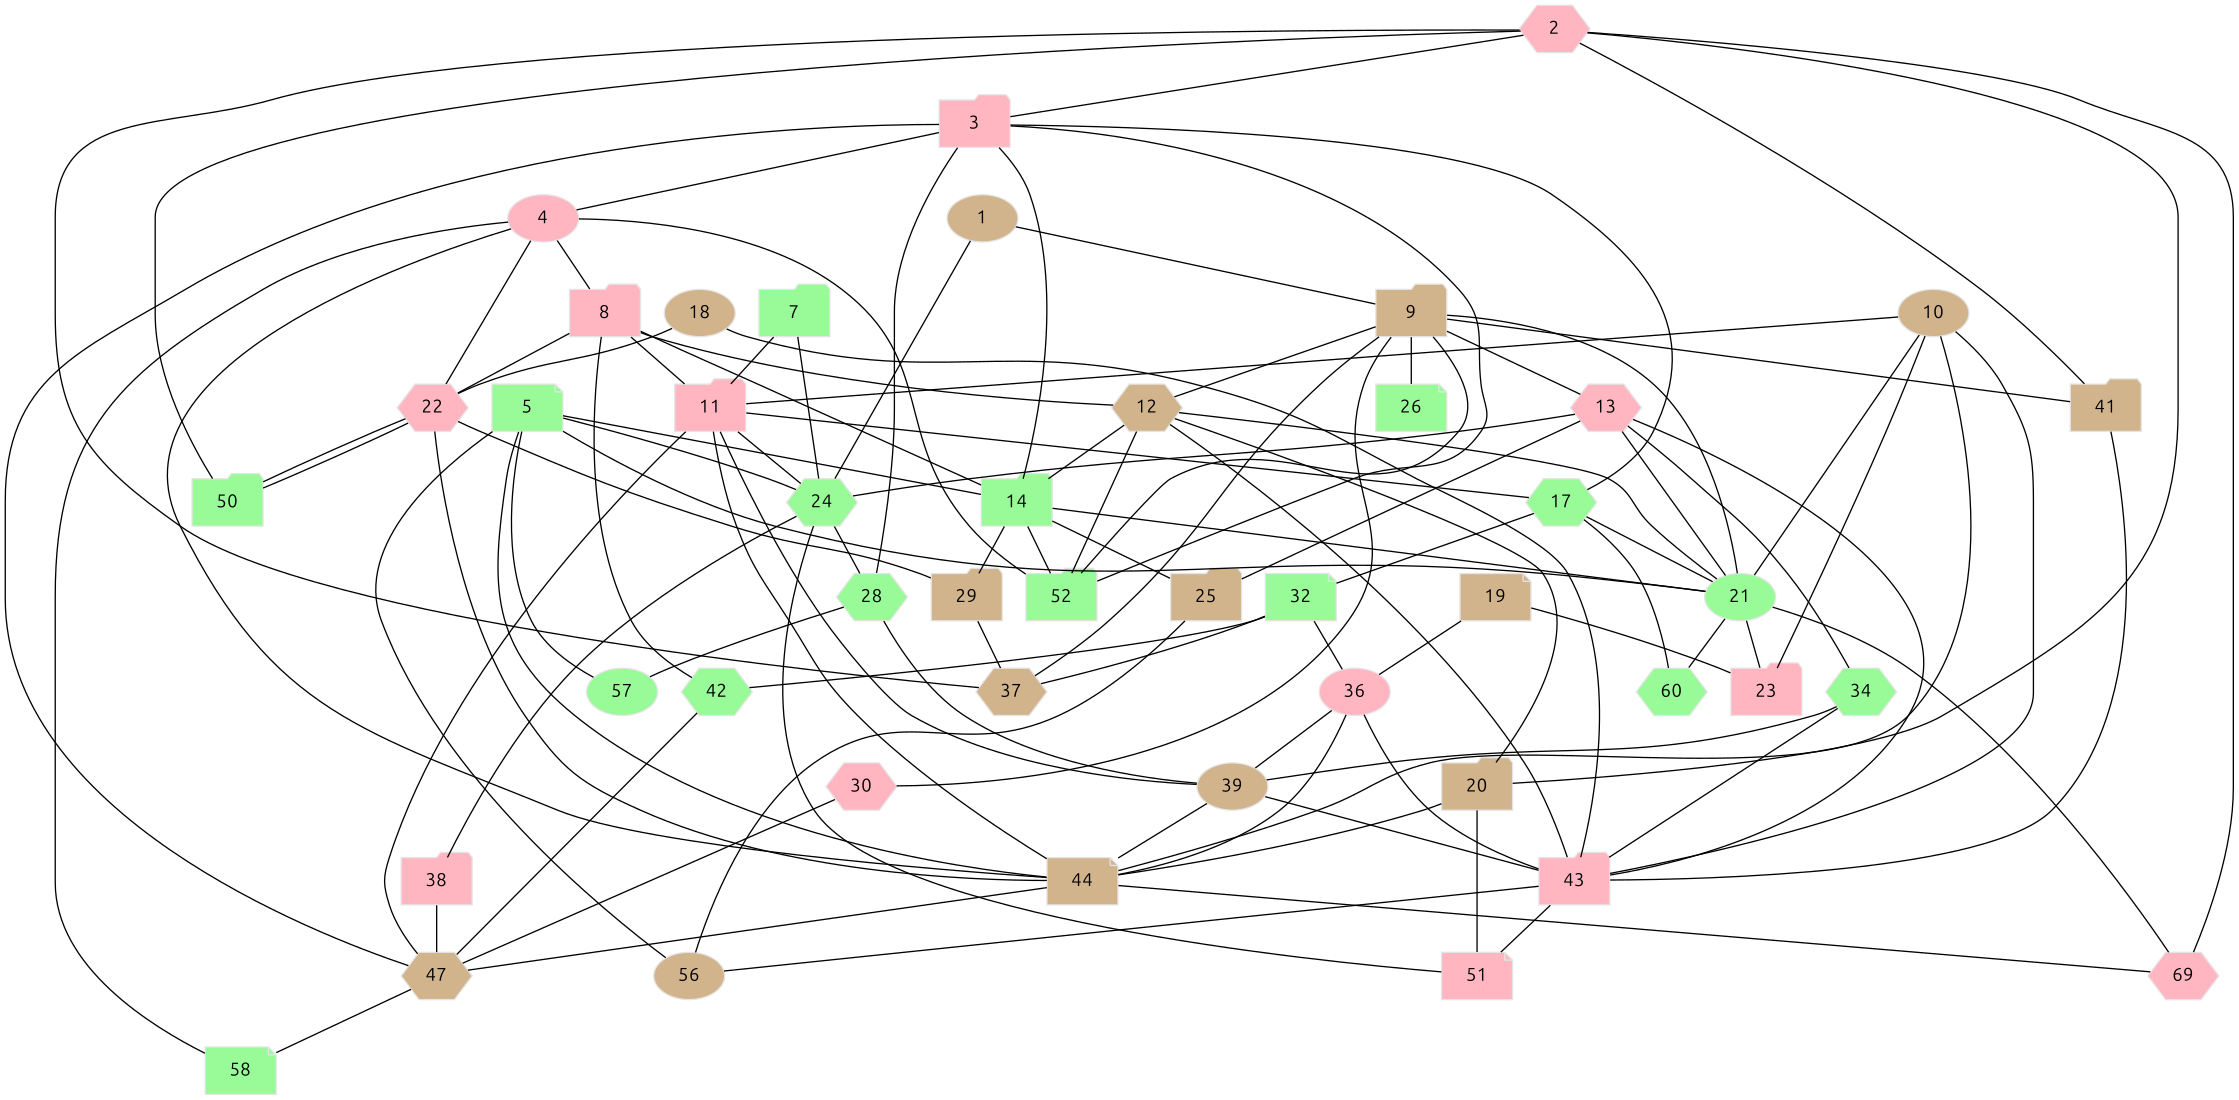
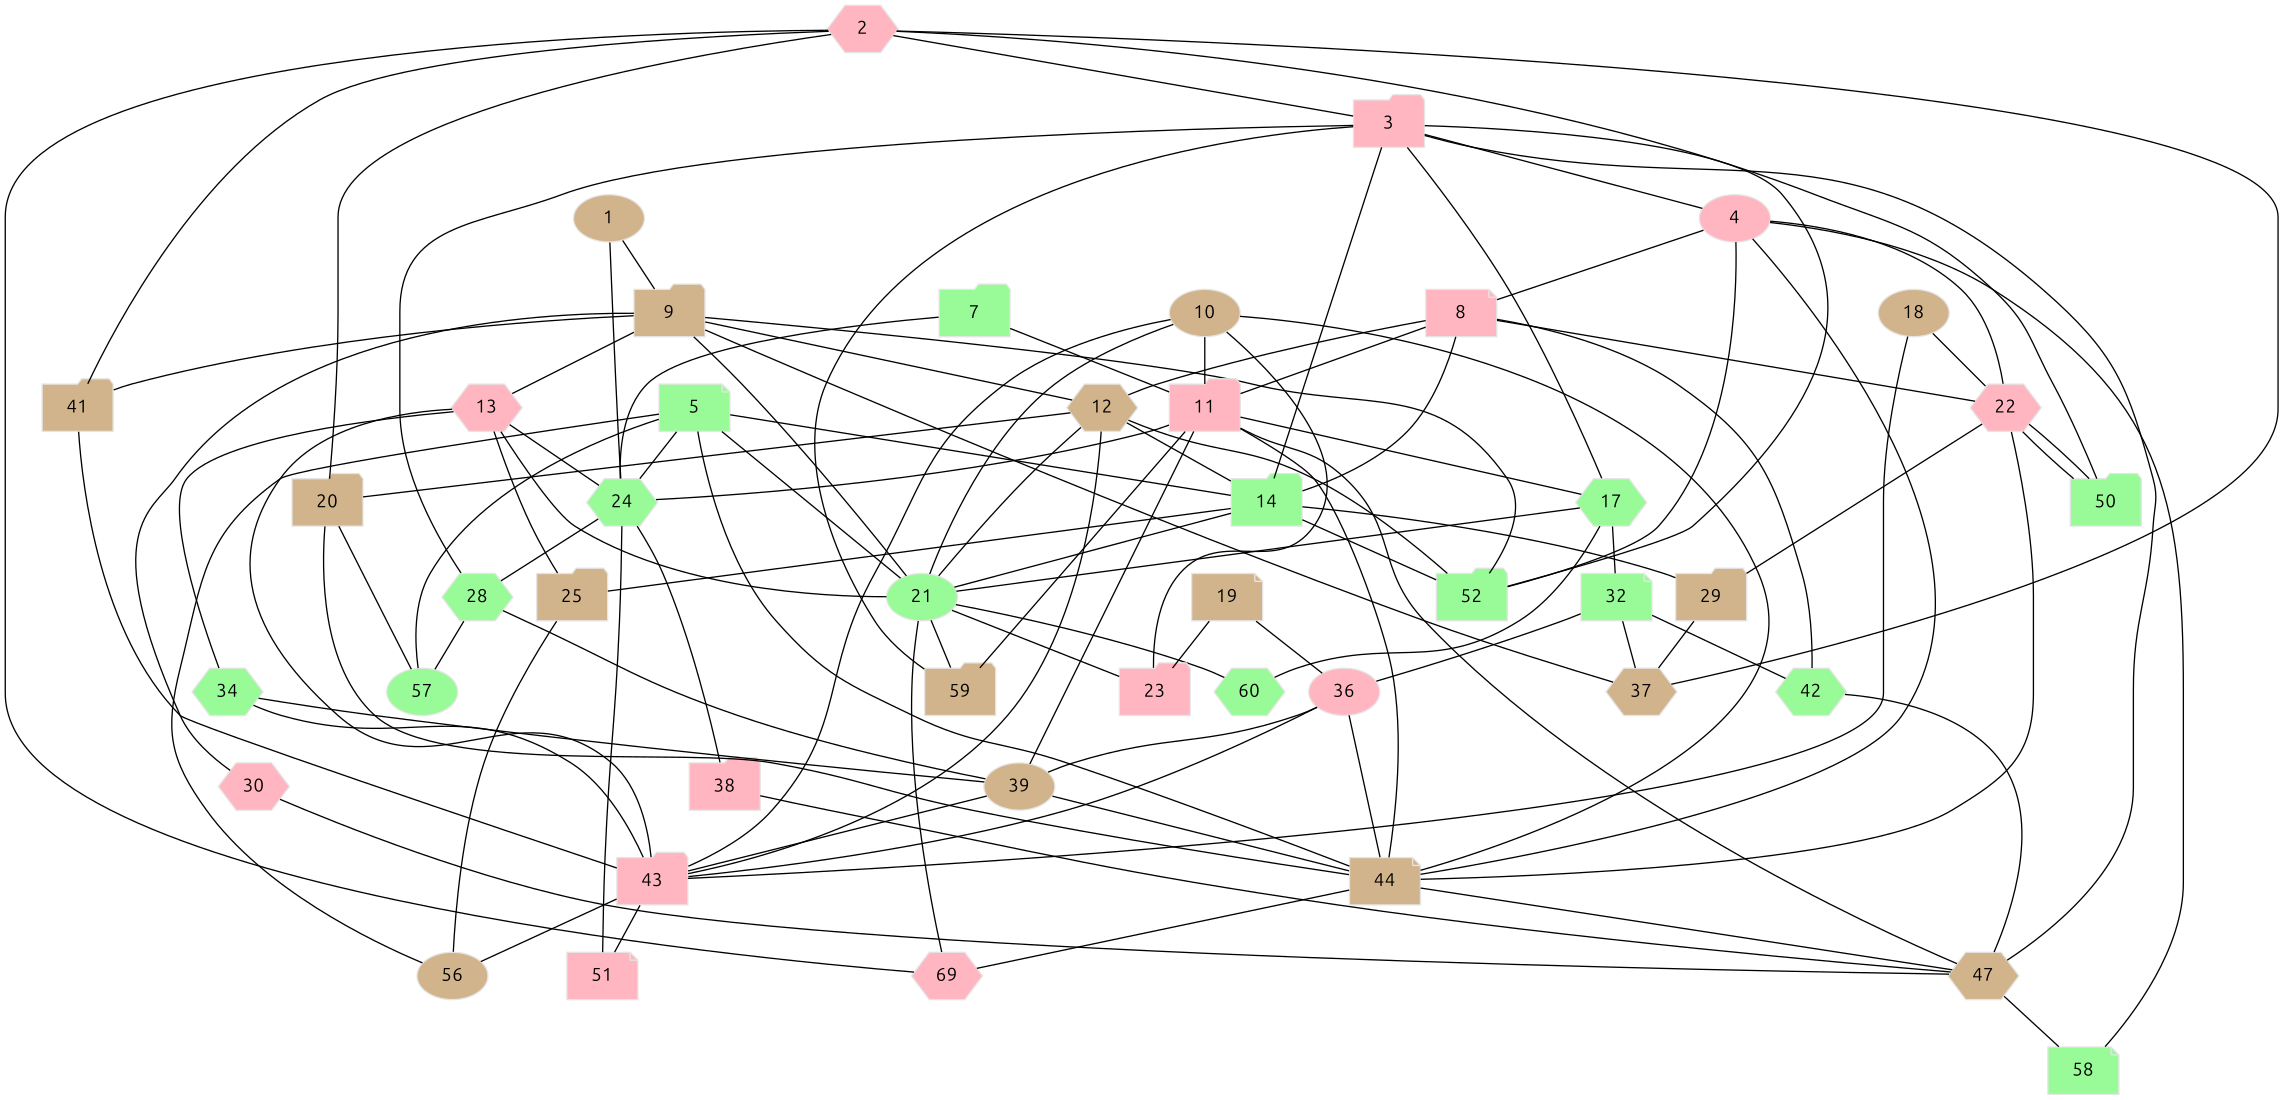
  graph {
    fontname=Ubuntu
    node [color=gray90 fillcolor=tan fontname=Ubuntu shape=folder style=filled]
    edge [fontname=Ubuntu]
    9 [super="+31"]
    37 [shape=hexagon]
    41
    52 [fillcolor=palegreen super="+54"]
    21 [fillcolor=palegreen shape=ellipse super="+53"]
    12 [shape=hexagon super="+55"]
    13 [fillcolor=lightpink shape=hexagon super="+64"]
-   26 [fillcolor=palegreen shape=note]
    30 [fillcolor=lightpink shape=hexagon]
    1 [shape=ellipse]
    24 [fillcolor=palegreen shape=hexagon super="+35"]
    28 [fillcolor=palegreen shape=hexagon]
    51 [fillcolor=lightpink shape=note]
    38 [fillcolor=lightpink]
    2 [fillcolor=lightpink shape=hexagon super="+6"]
    3 [fillcolor=lightpink super="+46"]
    20 [super="+45"]
    50 [fillcolor=palegreen]
    69 [fillcolor=lightpink shape=hexagon]
    4 [fillcolor=lightpink shape=ellipse]
    14 [fillcolor=palegreen super="+40"]
    17 [fillcolor=palegreen shape=hexagon super="+33"]
    47 [shape=hexagon super="+66"]
+   59
    44 [shape=note super="+67"]
    43 [fillcolor=lightpink super="+68"]
-   8 [fillcolor=lightpink super="+16"]
+   8 [fillcolor=lightpink shape=note super="+16"]
    22 [fillcolor=lightpink shape=hexagon super="+27"]
    58 [fillcolor=palegreen shape=note]
    25
    29
    32 [fillcolor=palegreen shape=note]
    60 [fillcolor=palegreen shape=hexagon]
    57 [fillcolor=palegreen shape=ellipse]
    39 [shape=ellipse super="+48"]
    11 [fillcolor=lightpink super="+15"]
    42 [fillcolor=palegreen shape=hexagon]
    5 [fillcolor=palegreen shape=note super="+65"]
    56 [shape=ellipse super="+62"]
    23 [fillcolor=lightpink]
    7 [fillcolor=palegreen]
    34 [fillcolor=palegreen shape=hexagon super="+49"]
    10 [shape=ellipse super="+61"]
    36 [fillcolor=lightpink shape=ellipse super="+63"]
    18 [shape=ellipse]
    19 [shape=note]
    9 -- 37
    9 -- 41
    9 -- 52
    9 -- 21
    9 -- 12
    9 -- 13
-   9 -- 26
    9 -- 30
    41 -- 43
    21 -- 69
+   21 -- 59
    21 -- 60
    21 -- 23
    12 -- 52
    12 -- 21
    12 -- 20
    12 -- 14
    12 -- 43
    13 -- 21
    13 -- 24
    13 -- 43
    13 -- 25
    13 -- 34
    30 -- 47
    1 -- 9
    1 -- 24
    24 -- 28
    24 -- 51
    24 -- 38
    28 -- 57
    28 -- 39
    38 -- 47
    2 -- 37
    2 -- 41
    2 -- 3
    2 -- 20
    2 -- 50
    2 -- 69
    3 -- 52
    3 -- 28 [weight=2]
    3 -- 4
    3 -- 14
    3 -- 17
    3 -- 47
-   20 -- 51
+   3 -- 59
+   20 -- 57
    20 -- 44
    4 -- 52
    4 -- 44
    4 -- 8
    4 -- 22
    4 -- 58
    14 -- 52
    14 -- 21
    14 -- 25
    14 -- 29
    17 -- 21
    17 -- 32
    17 -- 60
    47 -- 58
    44 -- 69
    44 -- 47
    43 -- 51
    43 -- 56
    8 -- 12 [weight=2]
    8 -- 14
    8 -- 22
    8 -- 11
    8 -- 42
    22 -- 50
    22 -- 50
    22 -- 44
    22 -- 29
    25 -- 56
    29 -- 37
    32 -- 37
    32 -- 42
    32 -- 36
    39 -- 44
    39 -- 43
    11 -- 24
    11 -- 17
    11 -- 47
+   11 -- 59
    11 -- 44
    11 -- 39
    42 -- 47
    5 -- 21
    5 -- 24
    5 -- 14
    5 -- 44
    5 -- 57
    5 -- 56
    7 -- 24
    7 -- 11
    34 -- 43
    34 -- 39
    10 -- 21
    10 -- 44
    10 -- 43
    10 -- 11
    10 -- 23
    36 -- 44
    36 -- 43
    36 -- 39 [weight=2]
    18 -- 43
    18 -- 22
    19 -- 23
    19 -- 36
  }
